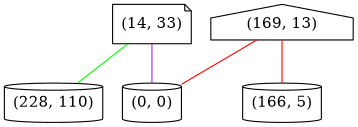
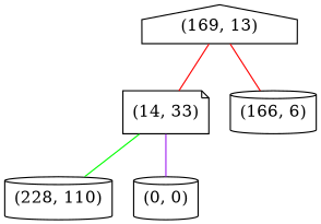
  graph {
    node [shape=cylinder]
    edge [color=red weight=1]
    "(14, 33)" [shape=note]
    "(169, 13)" [shape=house]
-   "(166, 6)" [label="(166, 5)"]
+   "(166, 6)"
    "(228, 110)"
    "(0, 0)"
    "(14, 33)" -- "(228, 110)" [color=green weight=2]
    "(14, 33)" -- "(0, 0)" [color=purple weight=4]
-   "(169, 13)" -- "(0, 0)"
+   "(169, 13)" -- "(14, 33)"
    "(169, 13)" -- "(166, 6)"
  }
